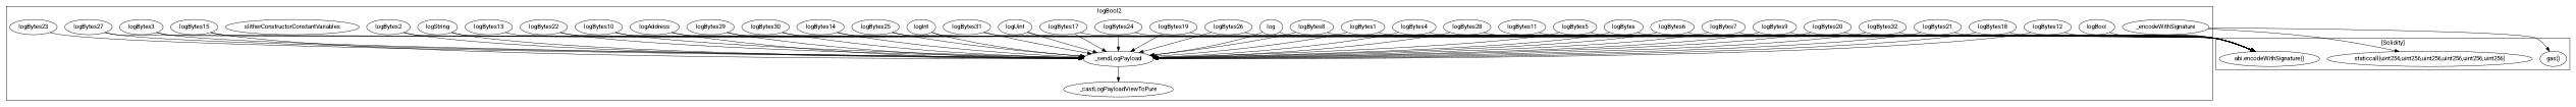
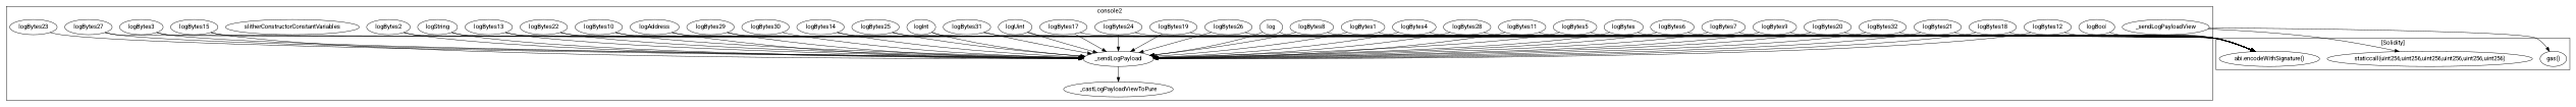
  strict digraph {
    fontname=Roboto
    node [fontname=Roboto]
    edge [fontname=Roboto]
-   n1 [label=_encodeWithSignature]
+   n1 [label=_sendLogPayloadView]
    n2 [label=logUint]
    n3 [label=_sendLogPayload]
    n4 [label=logBytes31]
    n5 [label=logBytes23]
    n6 [label=logInt]
    n7 [label=logBytes25]
    n8 [label=logBytes14]
    n9 [label=logBytes30]
    n10 [label=logBytes29]
    n11 [label=logAddress]
    n12 [label=logBytes10]
    n13 [label=logBool]
    n14 [label=logBytes22]
    n15 [label=logBytes13]
    n16 [label=logString]
    n17 [label=logBytes2]
    n18 [label=logBytes12]
    n19 [label=logBytes18]
    n20 [label=logBytes21]
    n21 [label=logBytes32]
    n22 [label=logBytes15]
    n23 [label=logBytes3]
    n24 [label=logBytes27]
    n25 [label=logBytes20]
    n26 [label=_castLogPayloadViewToPure]
    n27 [label=logBytes]
    n28 [label=logBytes5]
    n29 [label=logBytes6]
    n30 [label=logBytes9]
    n31 [label=logBytes7]
    n32 [label=logBytes11]
    n33 [label=logBytes8]
    n34 [label=log]
    n35 [label=logBytes1]
    n36 [label=logBytes28]
    n37 [label=logBytes4]
    n38 [label=slitherConstructorConstantVariables]
    n39 [label=logBytes26]
    n40 [label=logBytes19]
    n41 [label=logBytes24]
    n42 [label=logBytes17]
    "gas()"
    "staticcall(uint256,uint256,uint256,uint256,uint256,uint256)"
    "abi.encodeWithSignature()"
    subgraph cluster_1 {
-     label=logBool2
+     label=console2
      n1
      n2
      n3
      n4
      n5
      n6
      n7
      n8
      n9
      n10
      n11
      n12
      n13
      n14
      n15
      n16
      n17
      n18
      n19
      n20
      n21
      n22
      n23
      n24
      n25
      n26
      n27
      n28
      n29
      n30
      n31
      n32
      n33
      n34
      n35
      n36
      n37
      n38
      n39
      n40
      n41
      n42
    }
    subgraph cluster_2 {
      label="[Solidity]"
      "gas()"
      "staticcall(uint256,uint256,uint256,uint256,uint256,uint256)"
      "abi.encodeWithSignature()"
    }
    n1 -> "gas()"
    n1 -> "staticcall(uint256,uint256,uint256,uint256,uint256,uint256)"
    n2 -> n3
    n2 -> "abi.encodeWithSignature()"
    n3 -> n26
    n4 -> n3
    n4 -> "abi.encodeWithSignature()"
    n5 -> n3
    n6 -> n3
    n6 -> "abi.encodeWithSignature()"
    n7 -> n3
    n7 -> "abi.encodeWithSignature()"
    n8 -> n3
    n8 -> "abi.encodeWithSignature()"
    n9 -> n3
-   n9 -> "abi.encodeWithSignature()"
    n10 -> n3
    n10 -> "abi.encodeWithSignature()"
    n11 -> n3
    n11 -> "abi.encodeWithSignature()"
    n12 -> n3
    n12 -> "abi.encodeWithSignature()"
    n13 -> "abi.encodeWithSignature()"
    n14 -> n3
    n14 -> "abi.encodeWithSignature()"
+   n15 -> n3
    n15 -> "abi.encodeWithSignature()"
    n16 -> n3
    n16 -> "abi.encodeWithSignature()"
    n17 -> n3
    n17 -> "abi.encodeWithSignature()"
    n18 -> n3
    n18 -> "abi.encodeWithSignature()"
    n19 -> n3
    n19 -> "abi.encodeWithSignature()"
    n20 -> n3
    n20 -> "abi.encodeWithSignature()"
    n21 -> n3
    n21 -> "abi.encodeWithSignature()"
    n22 -> n3
    n22 -> "abi.encodeWithSignature()"
    n23 -> n3
    n23 -> "abi.encodeWithSignature()"
    n24 -> n3
    n24 -> "abi.encodeWithSignature()"
    n25 -> n3
    n25 -> "abi.encodeWithSignature()"
    n27 -> n3
    n27 -> "abi.encodeWithSignature()"
    n28 -> n3
    n28 -> "abi.encodeWithSignature()"
    n29 -> n3
    n29 -> "abi.encodeWithSignature()"
    n30 -> n3
    n30 -> "abi.encodeWithSignature()"
    n31 -> n3
    n31 -> "abi.encodeWithSignature()"
+   n32 -> n3
    n32 -> "abi.encodeWithSignature()"
    n33 -> n3
    n33 -> "abi.encodeWithSignature()"
    n34 -> n3
    n34 -> "abi.encodeWithSignature()"
    n35 -> n3
    n35 -> "abi.encodeWithSignature()"
    n36 -> n3
    n36 -> "abi.encodeWithSignature()"
    n37 -> n3
    n37 -> "abi.encodeWithSignature()"
    n39 -> n3
    n39 -> "abi.encodeWithSignature()"
    n40 -> n3
    n40 -> "abi.encodeWithSignature()"
    n41 -> n3
    n41 -> "abi.encodeWithSignature()"
    n42 -> n3
    n42 -> "abi.encodeWithSignature()"
  }
